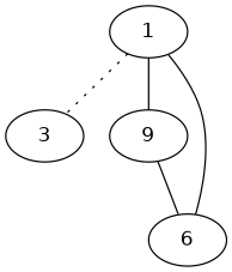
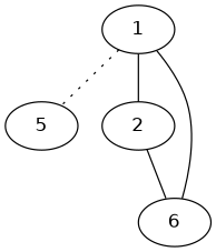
  graph {
    fontname="DejaVu Sans"
    node [fontname="DejaVu Sans"]
    edge [fontname="DejaVu Sans"]
    n1 [label=1]
-   n2 [label=3]
-   n3 [label=9]
+   n2 [label=5]
+   n3 [label=2]
    n4 [label=6]
    n1 -- n2 [style=dotted]
    n1 -- n3
    n1 -- n4
    n3 -- n4
  }
